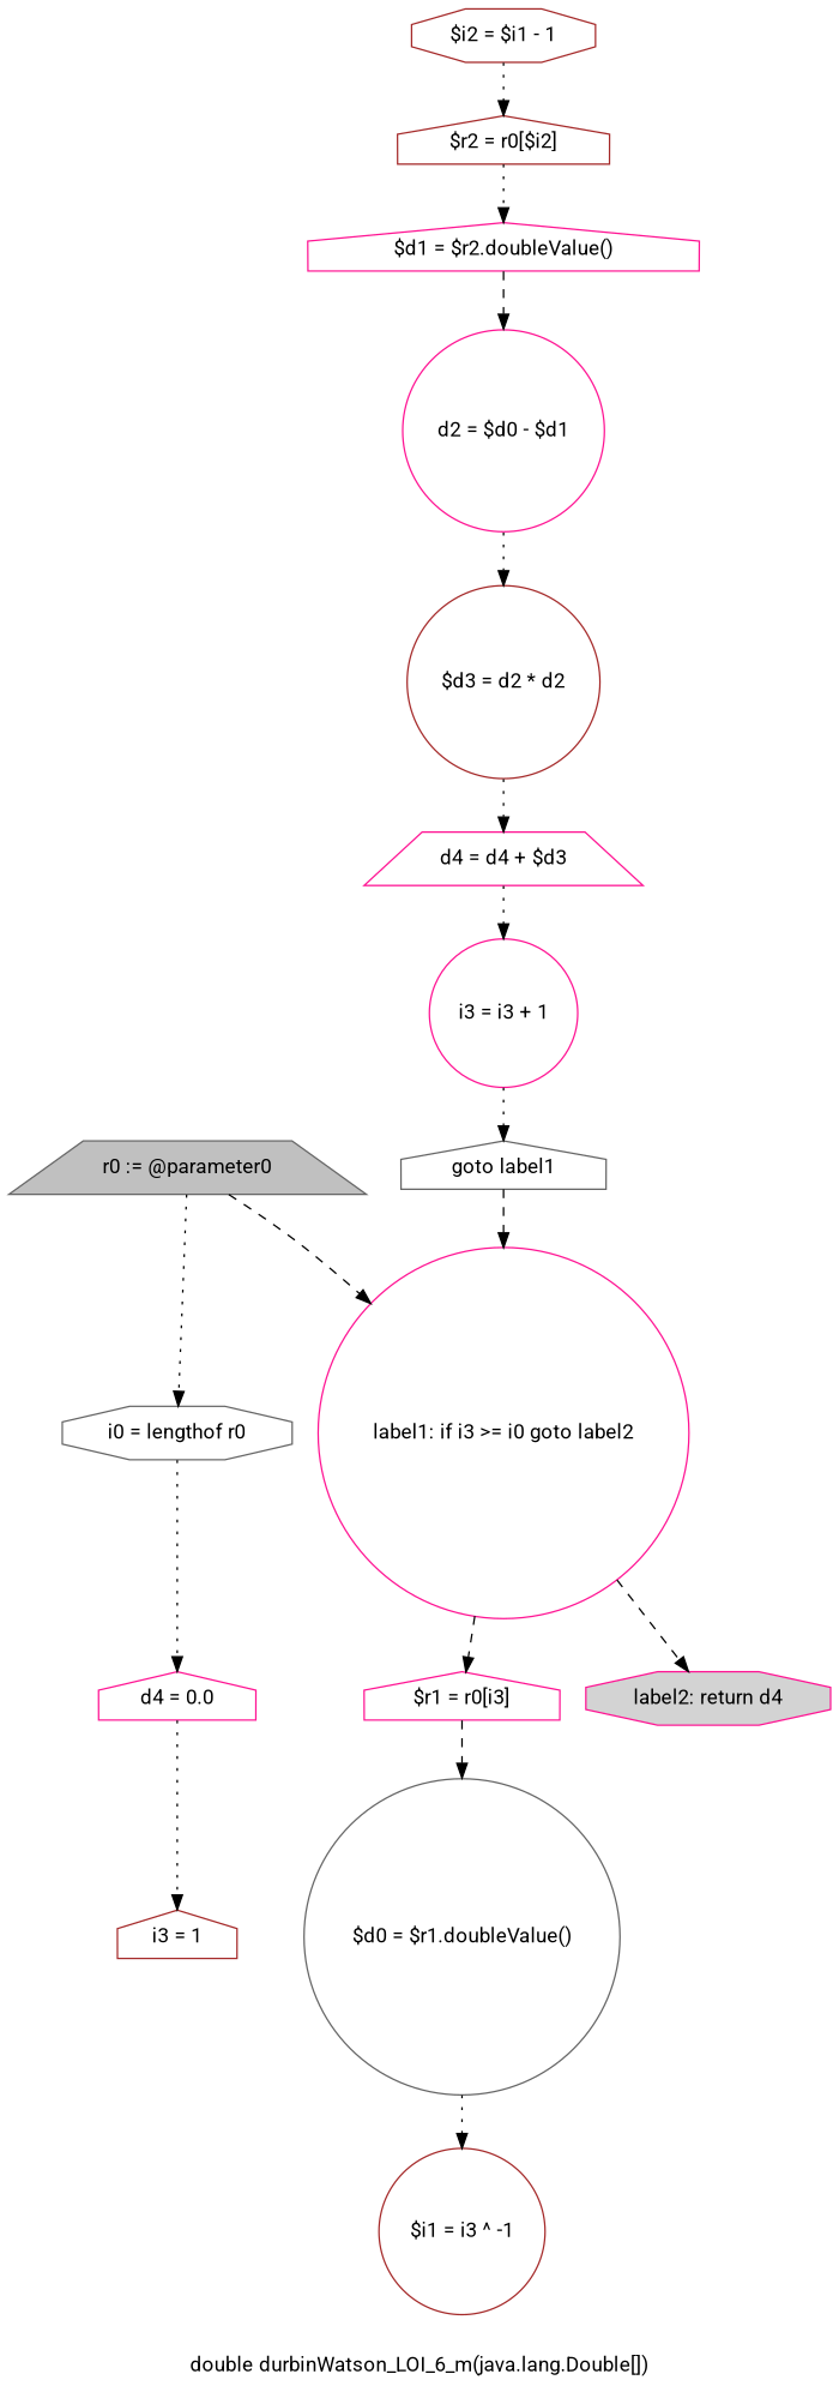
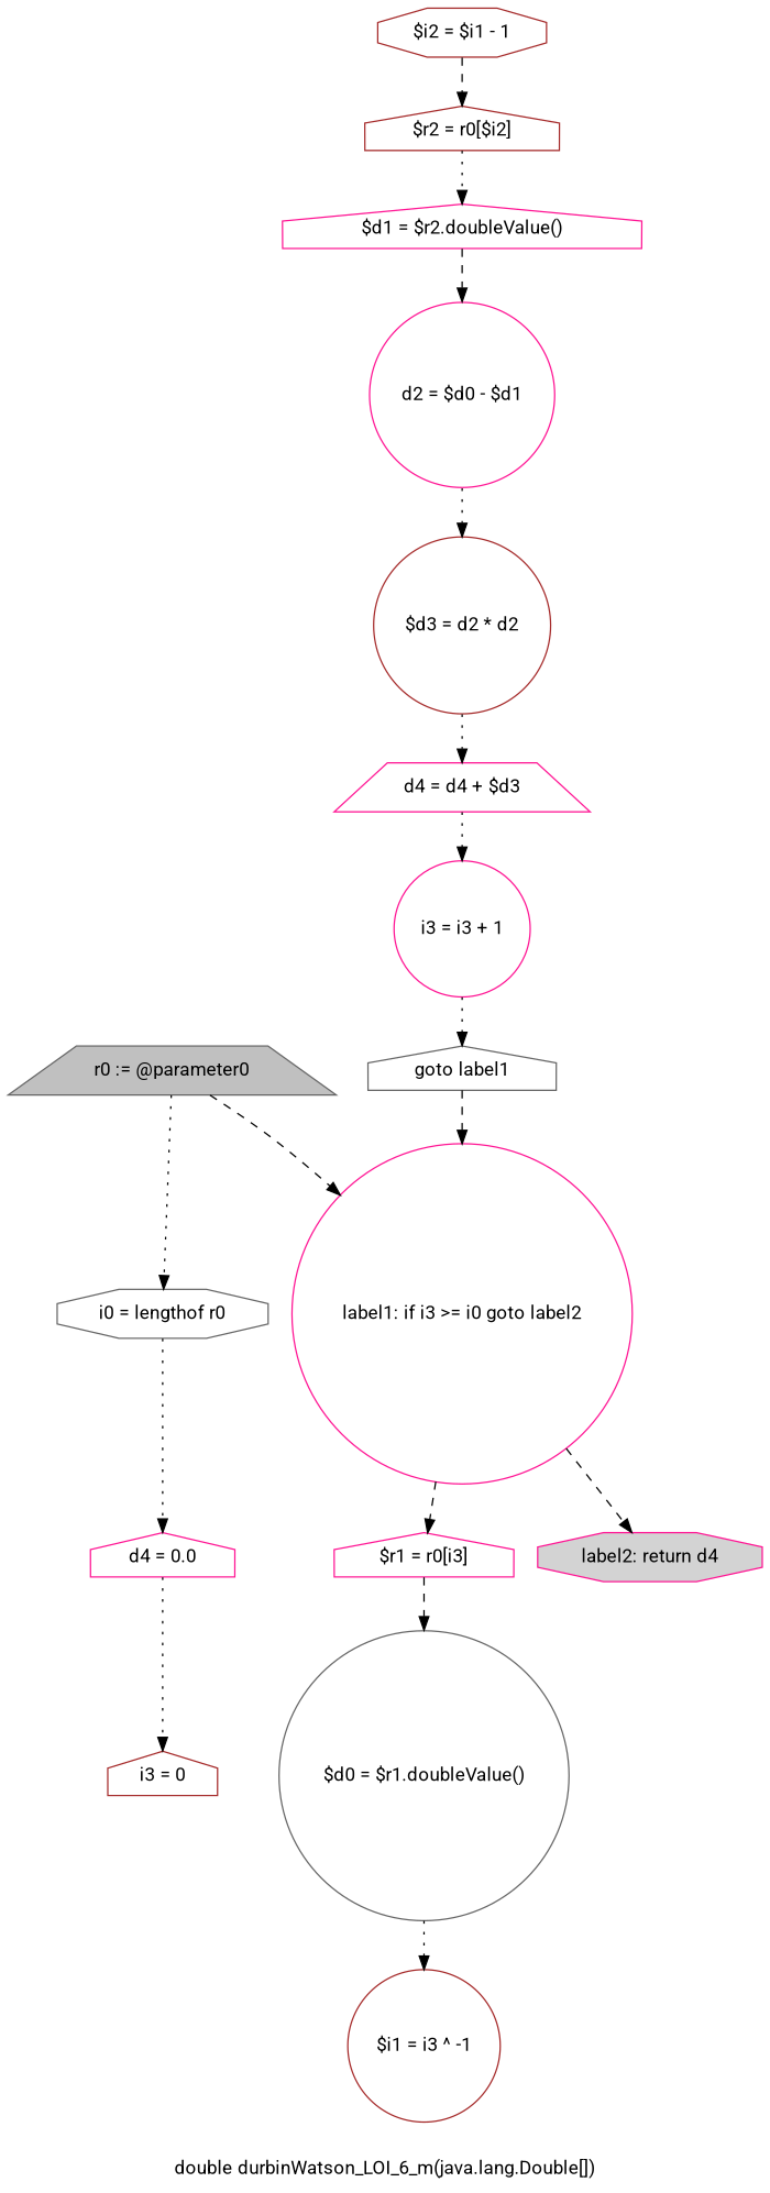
  digraph {
    fontname=Roboto
    label="double durbinWatson_LOI_6_m(java.lang.Double[])"
    node [color=deeppink fontname=Roboto shape=circle]
    edge [fontname=Roboto style=dotted]
    n1 [color=gray40 fillcolor=gray label="r0 := @parameter0" shape=trapezium style=filled]
    n2 [color=gray40 label="i0 = lengthof r0" shape=octagon]
    n3 [label="label1: if i3 >= i0 goto label2"]
    n4 [label="d4 = 0.0" shape=house]
-   n5 [color=brown label="i3 = 1" shape=house]
+   n5 [color=brown label="i3 = 0" shape=house]
    n6 [label="$r1 = r0[i3]" shape=house]
    n7 [fillcolor=lightgray label="label2: return d4" shape=octagon style=filled]
    n8 [color=gray40 label="$d0 = $r1.doubleValue()"]
    n9 [color=brown label="$i1 = i3 ^ -1"]
    n10 [color=brown label="$i2 = $i1 - 1" shape=octagon]
    n11 [color=brown label="$r2 = r0[$i2]" shape=house]
    n12 [label="$d1 = $r2.doubleValue()" shape=house]
    n13 [label="d2 = $d0 - $d1"]
    n14 [color=brown label="$d3 = d2 * d2"]
    n15 [label="d4 = d4 + $d3" shape=trapezium]
    n16 [label="i3 = i3 + 1"]
    n17 [color=gray40 label="goto label1" shape=house]
    n1 -> n2
    n1 -> n3 [style=dashed]
    n2 -> n4
    n3 -> n6 [style=dashed]
    n3 -> n7 [style=dashed]
    n4 -> n5
    n6 -> n8 [style=dashed]
    n8 -> n9
-   n10 -> n11
+   n10 -> n11 [style=dashed]
    n11 -> n12
    n12 -> n13 [style=dashed]
    n13 -> n14
    n14 -> n15
    n15 -> n16
    n16 -> n17
    n17 -> n3 [style=dashed]
  }
